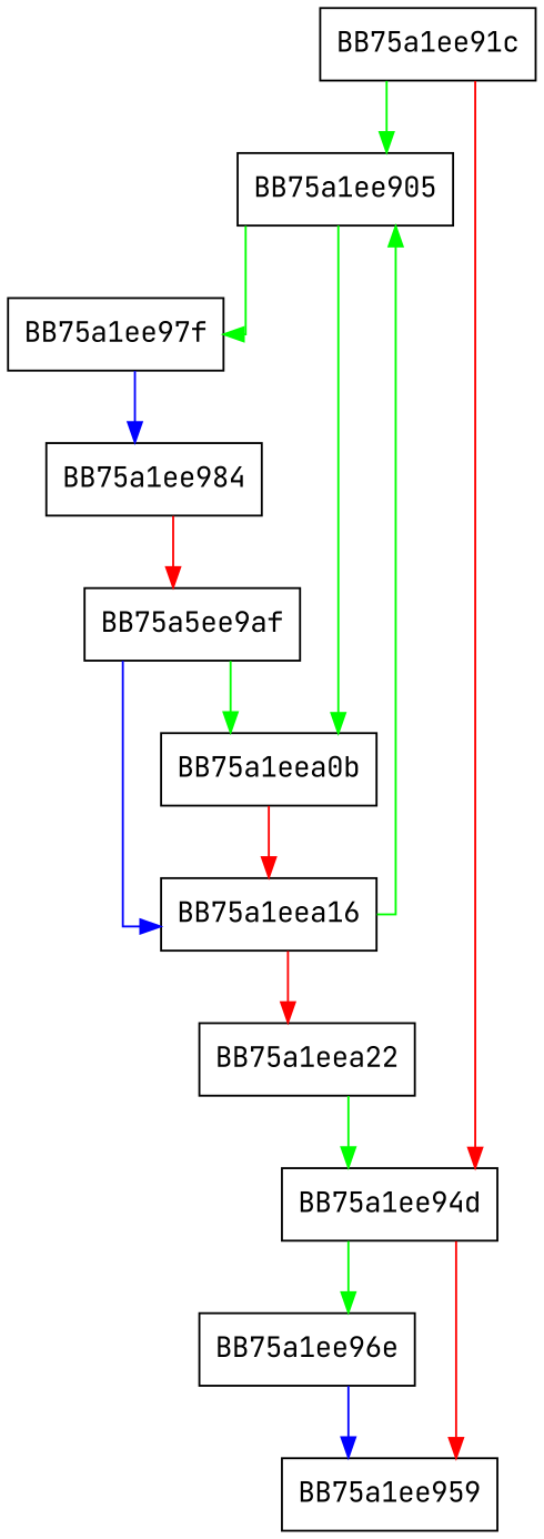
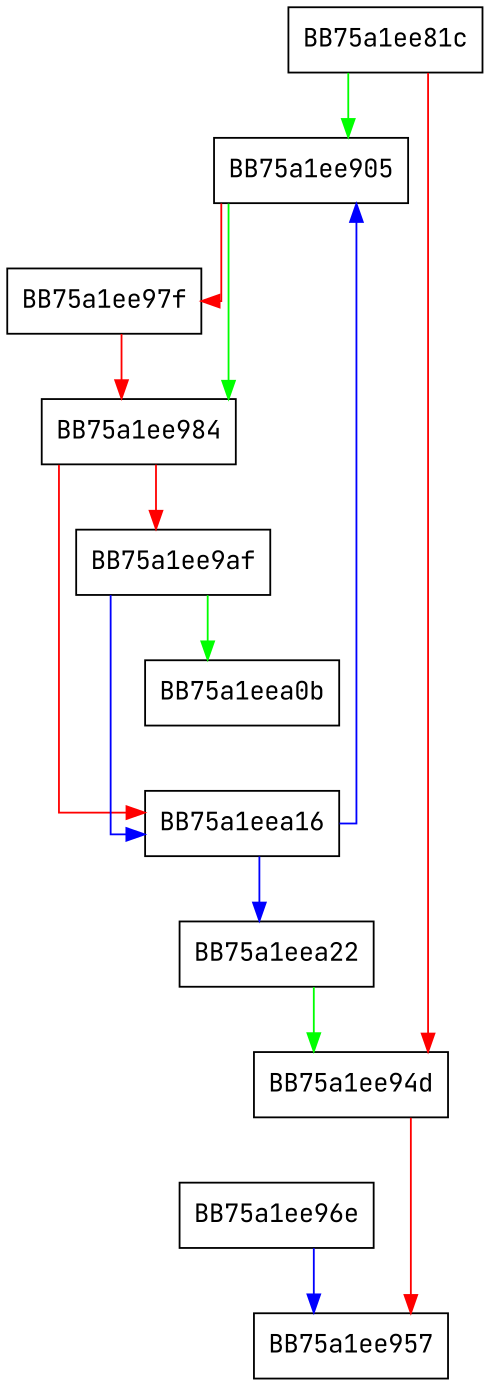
  digraph {
    fontname="JetBrains Mono"
    splines=ortho
    node [fontname="JetBrains Mono" shape=box]
    edge [color=red fontname="JetBrains Mono"]
    n1 [label=BB75a1ee905]
-   BB75a1ee91c
+   BB75a1ee91c [label=BB75a1ee81c]
    BB75a1ee94d
    BB75a1ee984
    BB75a1ee97f
    BB75a1ee96e
-   BB75a1ee959
-   BB75a1ee9af [label=BB75a5ee9af]
+   BB75a1ee959 [label=BB75a1ee957]
+   BB75a1ee9af
    BB75a1eea0b
    BB75a1eea16
    BB75a1eea22
-   n1 -> BB75a1eea0b [color=green]
-   n1 -> BB75a1ee97f [color=green]
+   n1 -> BB75a1ee984 [color=green]
+   n1 -> BB75a1ee97f
    BB75a1ee91c -> n1 [color=green]
    BB75a1ee91c -> BB75a1ee94d
-   BB75a1ee94d -> BB75a1ee96e [color=green]
    BB75a1ee94d -> BB75a1ee959
    BB75a1ee984 -> BB75a1ee9af
-   BB75a1ee97f -> BB75a1ee984 [color=blue]
+   BB75a1ee97f -> BB75a1ee984
    BB75a1ee96e -> BB75a1ee959 [color=blue]
    BB75a1ee9af -> BB75a1eea0b [color=green]
    BB75a1ee9af -> BB75a1eea16 [color=blue]
-   BB75a1eea0b -> BB75a1eea16
-   BB75a1eea16 -> n1 [color=green]
-   BB75a1eea16 -> BB75a1eea22
+   BB75a1ee984 -> BB75a1eea16
+   BB75a1eea16 -> n1 [color=blue]
+   BB75a1eea16 -> BB75a1eea22 [color=blue]
    BB75a1eea22 -> BB75a1ee94d [color=green]
  }
